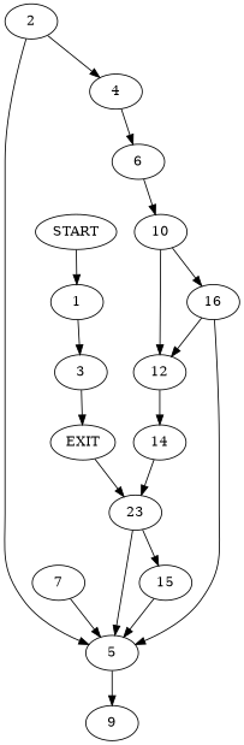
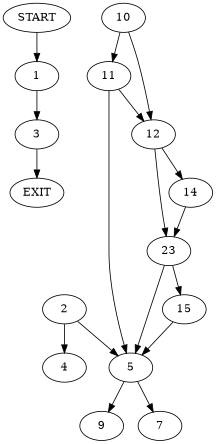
  digraph {
    n1 [label=START]
    1
    3
    n4 [label=EXIT]
    2
    4
    5
-   6
    9
    10
    7
-   11 [label=16]
+   11
    12
    n14 [label=23]
    14
    15
    n1 -> 1
    1 -> 3
    3 -> n4
    2 -> 4
    2 -> 5
-   4 -> 6
    5 -> 9
-   6 -> 10
    10 -> 11
    10 -> 12
-   7 -> 5
+   5 -> 7
    11 -> 5
    11 -> 12
-   n4 -> n14
+   12 -> n14
    12 -> 14
    n14 -> 5
    n14 -> 15
    14 -> n14
    15 -> 5
  }
